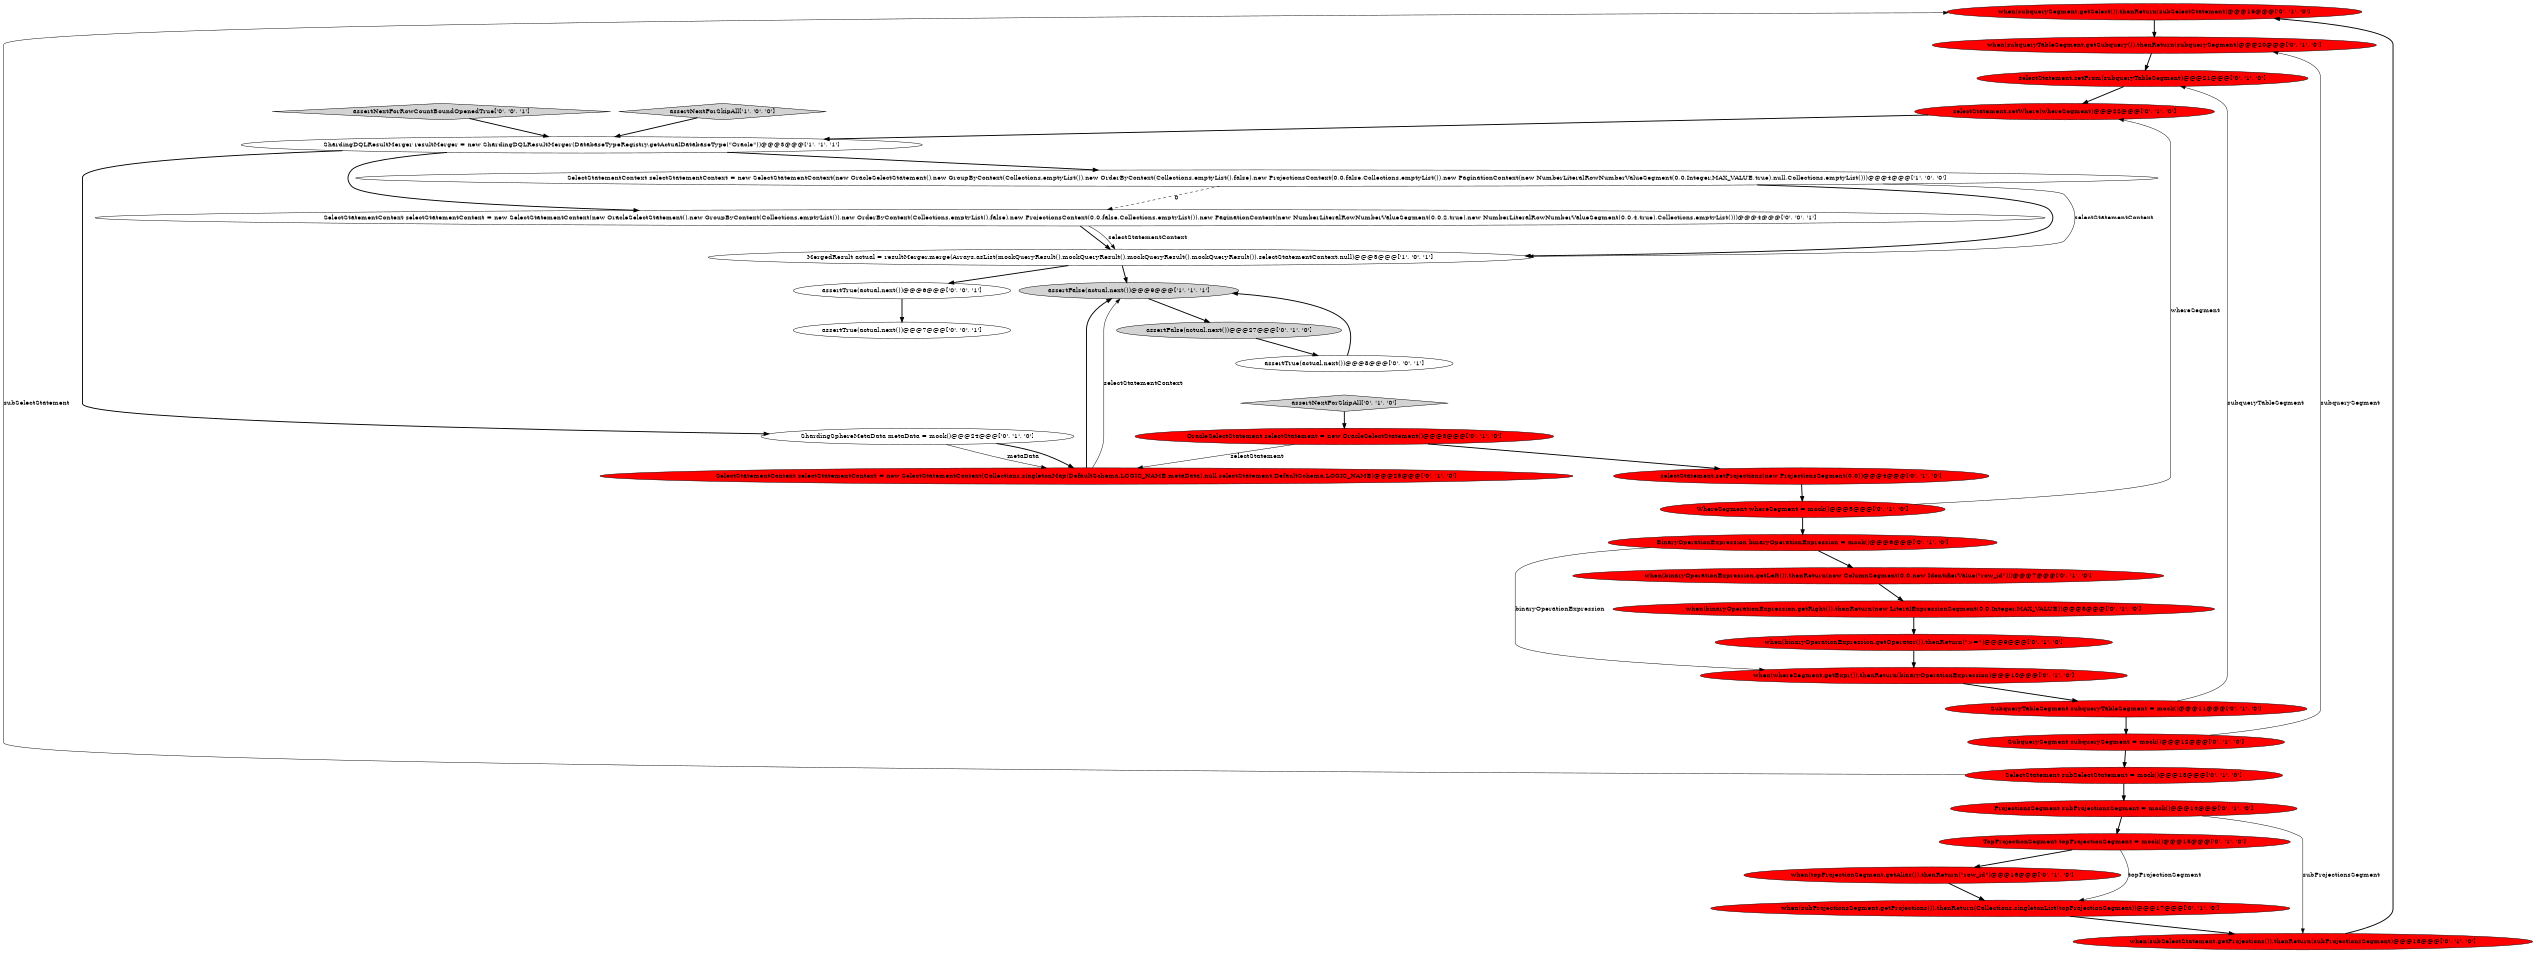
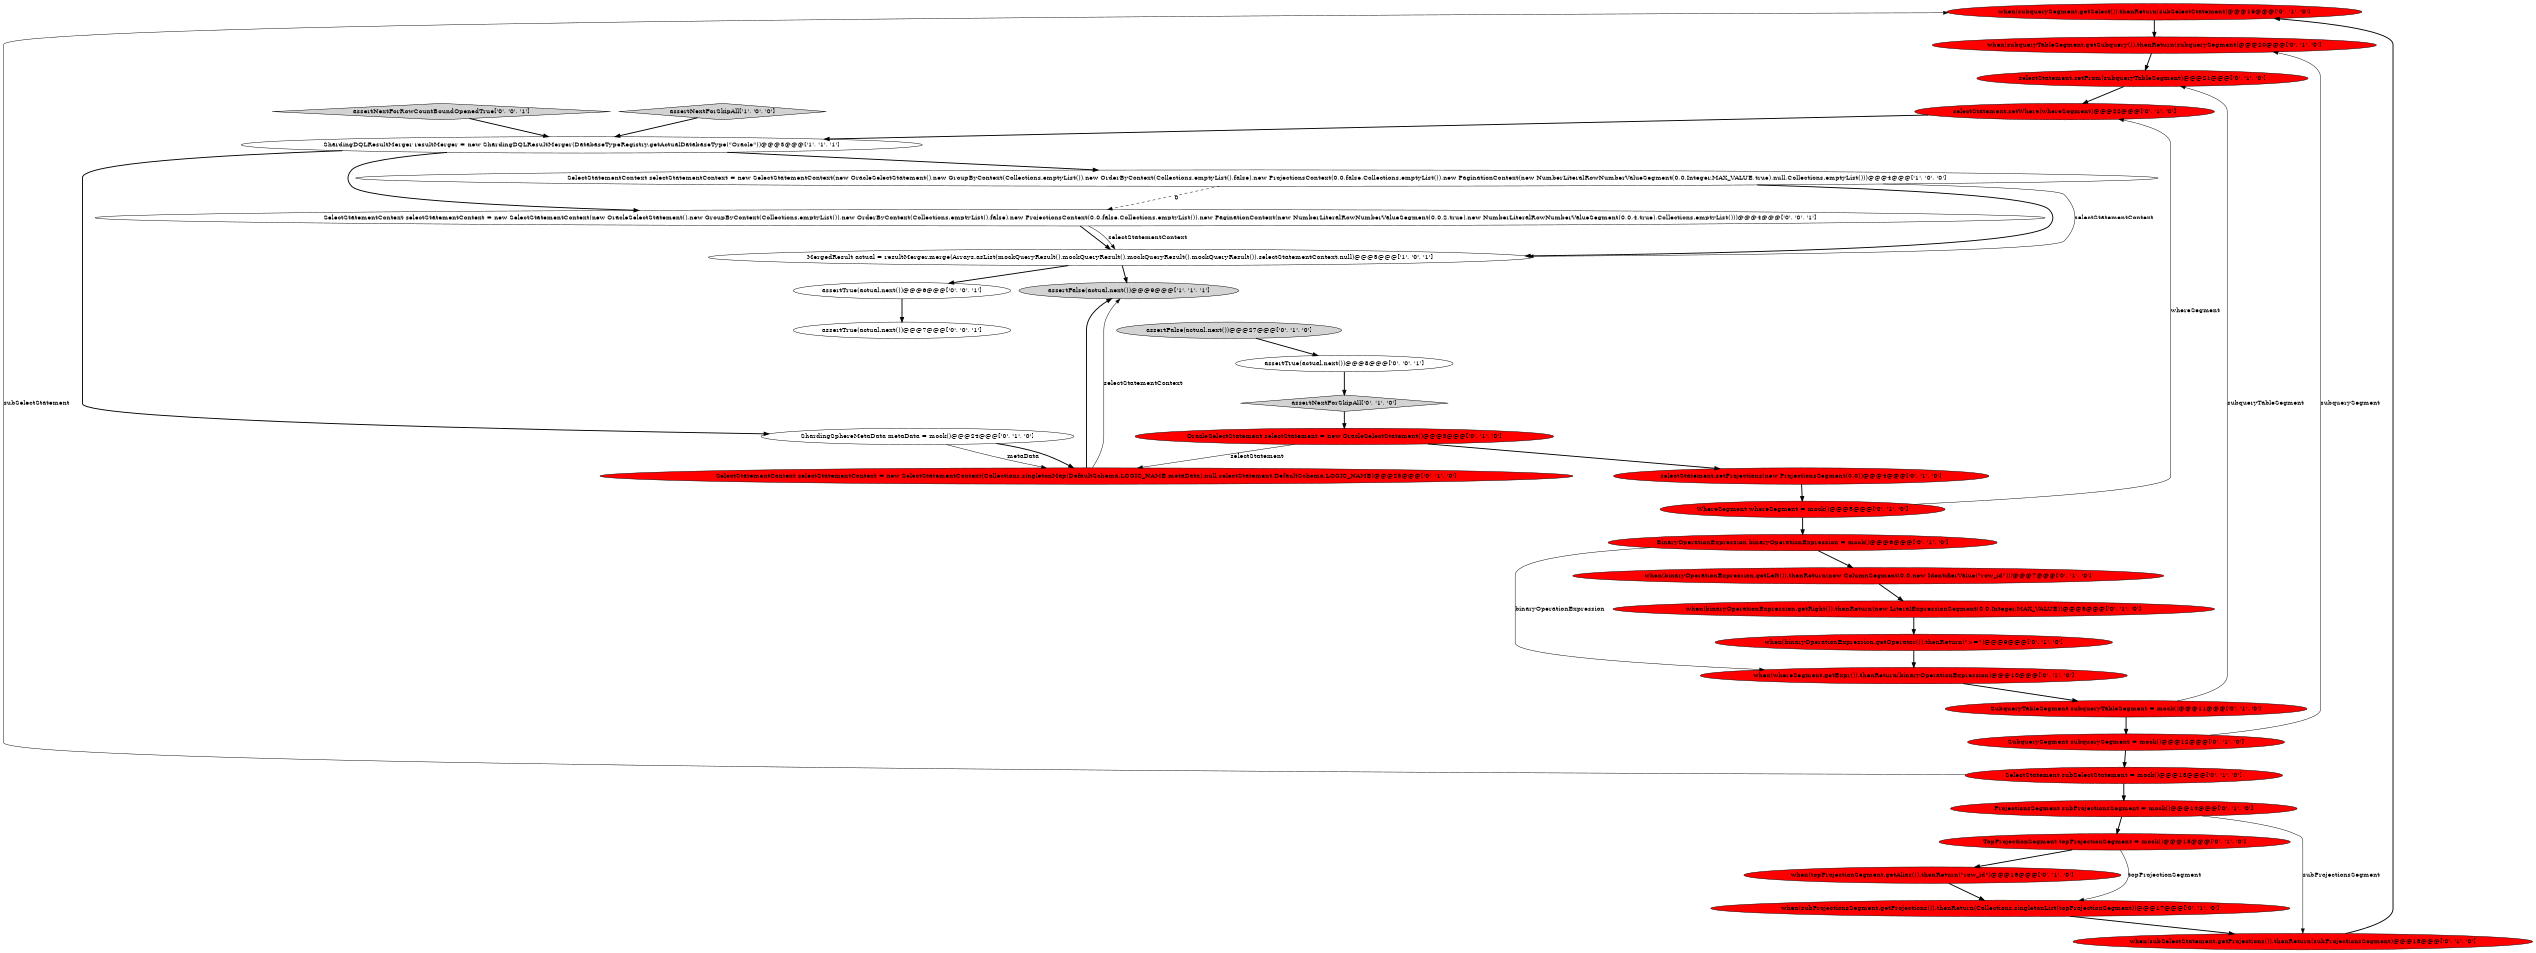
  digraph {
    node [fillcolor=red shape=ellipse style=filled]
    edge [style=bold]
    n1 [label="when(subquerySegment.getSelect()).thenReturn(subSelectStatement)@@@19@@@['0', '1', '0']"]
    n2 [label="when(subqueryTableSegment.getSubquery()).thenReturn(subquerySegment)@@@20@@@['0', '1', '0']"]
    n3 [label="selectStatement.setFrom(subqueryTableSegment)@@@21@@@['0', '1', '0']"]
    n4 [label="when(binaryOperationExpression.getOperator()).thenReturn(\">=\")@@@9@@@['0', '1', '0']"]
    n5 [label="when(whereSegment.getExpr()).thenReturn(binaryOperationExpression)@@@10@@@['0', '1', '0']"]
    n6 [label="SubqueryTableSegment subqueryTableSegment = mock()@@@11@@@['0', '1', '0']"]
    n7 [fillcolor=white label="assertTrue(actual.next())@@@6@@@['0', '0', '1']"]
    n8 [fillcolor=white label="assertTrue(actual.next())@@@7@@@['0', '0', '1']"]
    n9 [fillcolor=white label="SelectStatementContext selectStatementContext = new SelectStatementContext(new OracleSelectStatement(),new GroupByContext(Collections.emptyList()),new OrderByContext(Collections.emptyList(),false),new ProjectionsContext(0,0,false,Collections.emptyList()),new PaginationContext(new NumberLiteralRowNumberValueSegment(0,0,2,true),new NumberLiteralRowNumberValueSegment(0,0,4,true),Collections.emptyList()))@@@4@@@['0', '0', '1']"]
    n10 [fillcolor=white label="MergedResult actual = resultMerger.merge(Arrays.asList(mockQueryResult(),mockQueryResult(),mockQueryResult(),mockQueryResult()),selectStatementContext,null)@@@5@@@['1', '0', '1']"]
    n11 [fillcolor=lightgray label="assertFalse(actual.next())@@@9@@@['1', '1', '1']"]
    n12 [label="when(binaryOperationExpression.getRight()).thenReturn(new LiteralExpressionSegment(0,0,Integer.MAX_VALUE))@@@8@@@['0', '1', '0']"]
    n13 [label="when(topProjectionSegment.getAlias()).thenReturn(\"row_id\")@@@16@@@['0', '1', '0']"]
    n14 [label="when(subProjectionsSegment.getProjections()).thenReturn(Collections.singletonList(topProjectionSegment))@@@17@@@['0', '1', '0']"]
    n15 [label="when(subSelectStatement.getProjections()).thenReturn(subProjectionsSegment)@@@18@@@['0', '1', '0']"]
    n16 [label="SubquerySegment subquerySegment = mock()@@@12@@@['0', '1', '0']"]
    n17 [label="SelectStatement subSelectStatement = mock()@@@13@@@['0', '1', '0']"]
    n18 [label="ProjectionsSegment subProjectionsSegment = mock()@@@14@@@['0', '1', '0']"]
    n19 [label="selectStatement.setWhere(whereSegment)@@@22@@@['0', '1', '0']"]
    n20 [fillcolor=lightgray label="assertFalse(actual.next())@@@27@@@['0', '1', '0']"]
    n21 [fillcolor=white label="assertTrue(actual.next())@@@8@@@['0', '0', '1']"]
    n22 [fillcolor=white label="SelectStatementContext selectStatementContext = new SelectStatementContext(new OracleSelectStatement(),new GroupByContext(Collections.emptyList()),new OrderByContext(Collections.emptyList(),false),new ProjectionsContext(0,0,false,Collections.emptyList()),new PaginationContext(new NumberLiteralRowNumberValueSegment(0,0,Integer.MAX_VALUE,true),null,Collections.emptyList()))@@@4@@@['1', '0', '0']"]
    n23 [label="SelectStatementContext selectStatementContext = new SelectStatementContext(Collections.singletonMap(DefaultSchema.LOGIC_NAME,metaData),null,selectStatement,DefaultSchema.LOGIC_NAME)@@@25@@@['0', '1', '0']"]
    n24 [fillcolor=lightgray label="assertNextForSkipAll['1', '0', '0']" shape=diamond]
    n25 [fillcolor=white label="ShardingDQLResultMerger resultMerger = new ShardingDQLResultMerger(DatabaseTypeRegistry.getActualDatabaseType(\"Oracle\"))@@@3@@@['1', '1', '1']"]
    n26 [fillcolor=white label="ShardingSphereMetaData metaData = mock()@@@24@@@['0', '1', '0']"]
    n27 [label="TopProjectionSegment topProjectionSegment = mock()@@@15@@@['0', '1', '0']"]
    n28 [label="when(binaryOperationExpression.getLeft()).thenReturn(new ColumnSegment(0,0,new IdentifierValue(\"row_id\")))@@@7@@@['0', '1', '0']"]
    n29 [label="selectStatement.setProjections(new ProjectionsSegment(0,0))@@@4@@@['0', '1', '0']"]
    n30 [label="WhereSegment whereSegment = mock()@@@5@@@['0', '1', '0']"]
    n31 [label="BinaryOperationExpression binaryOperationExpression = mock()@@@6@@@['0', '1', '0']"]
    n32 [fillcolor=lightgray label="assertNextForRowCountBoundOpenedTrue['0', '0', '1']" shape=diamond]
    n33 [fillcolor=lightgray label="assertNextForSkipAll['0', '1', '0']" shape=diamond]
    n34 [label="OracleSelectStatement selectStatement = new OracleSelectStatement()@@@3@@@['0', '1', '0']"]
    n1 -> n2
    n2 -> n3
    n3 -> n19
    n4 -> n5
    n5 -> n6
    n6 -> n3 [label=subqueryTableSegment style=solid]
    n6 -> n16
    n7 -> n8
    n9 -> n10
    n9 -> n10 [label=selectStatementContext style=solid]
    n10 -> n7
    n10 -> n11
-   n11 -> n20
    n12 -> n4
    n13 -> n14
    n14 -> n15
    n15 -> n1
    n16 -> n2 [label=subquerySegment style=solid]
    n16 -> n17
    n17 -> n1 [label=subSelectStatement style=solid]
    n17 -> n18
    n18 -> n15 [label=subProjectionsSegment style=solid]
    n18 -> n27
    n19 -> n25
    n20 -> n21
-   n21 -> n11
+   n21 -> n33
    n22 -> n9 [label=0 style=dashed]
    n22 -> n10 [label=selectStatementContext style=solid]
    n22 -> n10
    n23 -> n11 [label=selectStatementContext style=solid]
    n23 -> n11
    n24 -> n25
    n25 -> n9
    n25 -> n22
    n25 -> n26
    n26 -> n23 [label=metaData style=solid]
    n26 -> n23
    n27 -> n13
    n27 -> n14 [label=topProjectionSegment style=solid]
    n28 -> n12
    n29 -> n30
    n30 -> n19 [label=whereSegment style=solid]
    n30 -> n31
    n31 -> n5 [label=binaryOperationExpression style=solid]
    n31 -> n28
    n32 -> n25
    n33 -> n34
    n34 -> n23 [label=selectStatement style=solid]
    n34 -> n29
  }
